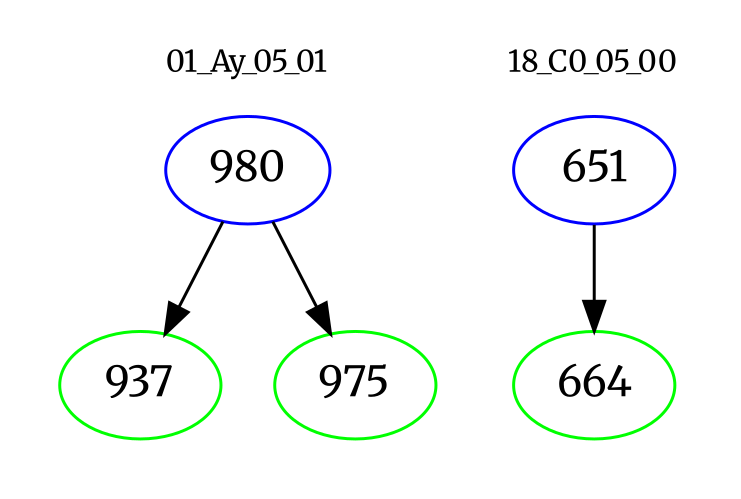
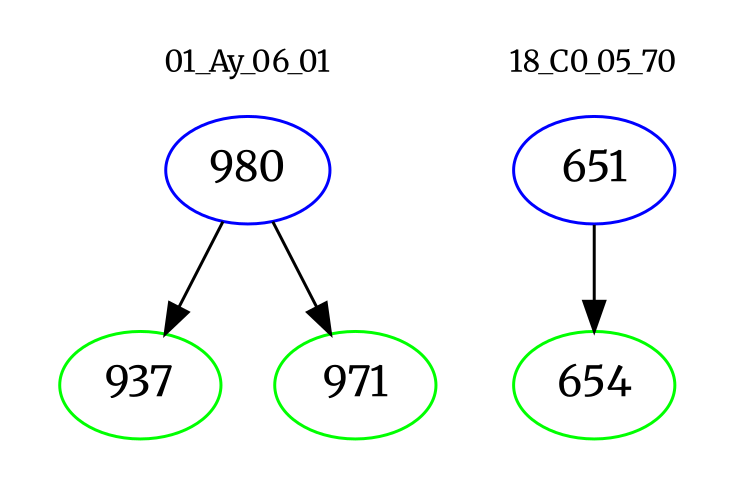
  digraph {
    fontname=Merriweather
    node [color=green fontname=Merriweather]
    edge [color=black fontname=Merriweather]
    n1 [color=blue label=980]
    n2 [label=937]
-   n3 [label=975]
+   n3 [label=971]
    n4 [color=blue label=651]
-   n5 [label=664]
+   n5 [label=654]
    subgraph cluster_1 {
      color=white
      fontsize=10
-     label="01_Ay_05_01"
+     label="01_Ay_06_01"
      n1
      n2
      n3
    }
    subgraph cluster_2 {
      color=white
      fontsize=10
-     label="18_C0_05_00"
+     label="18_C0_05_70"
      n4
      n5
    }
    n1 -> n2
    n1 -> n3
    n4 -> n5
  }
